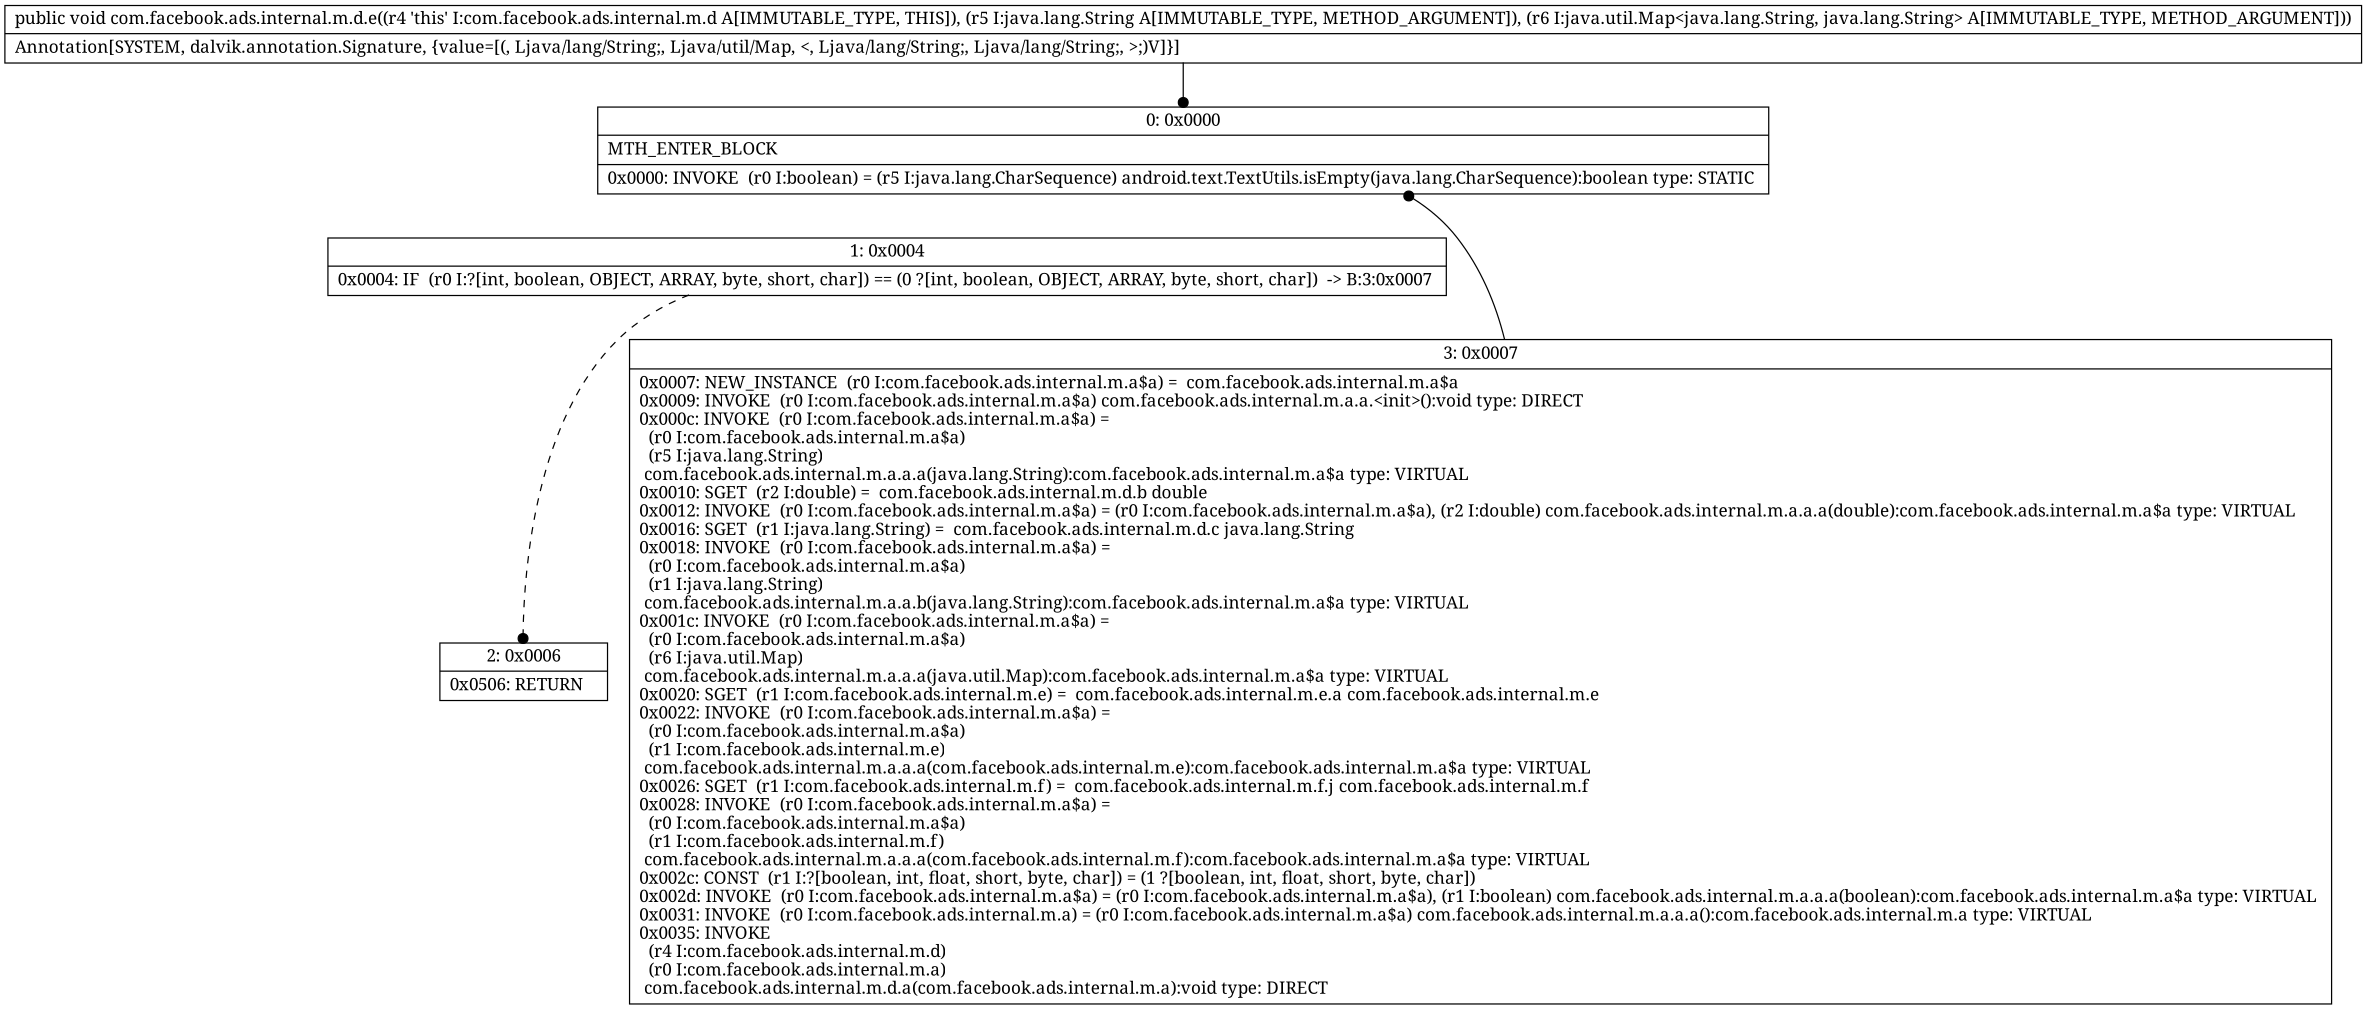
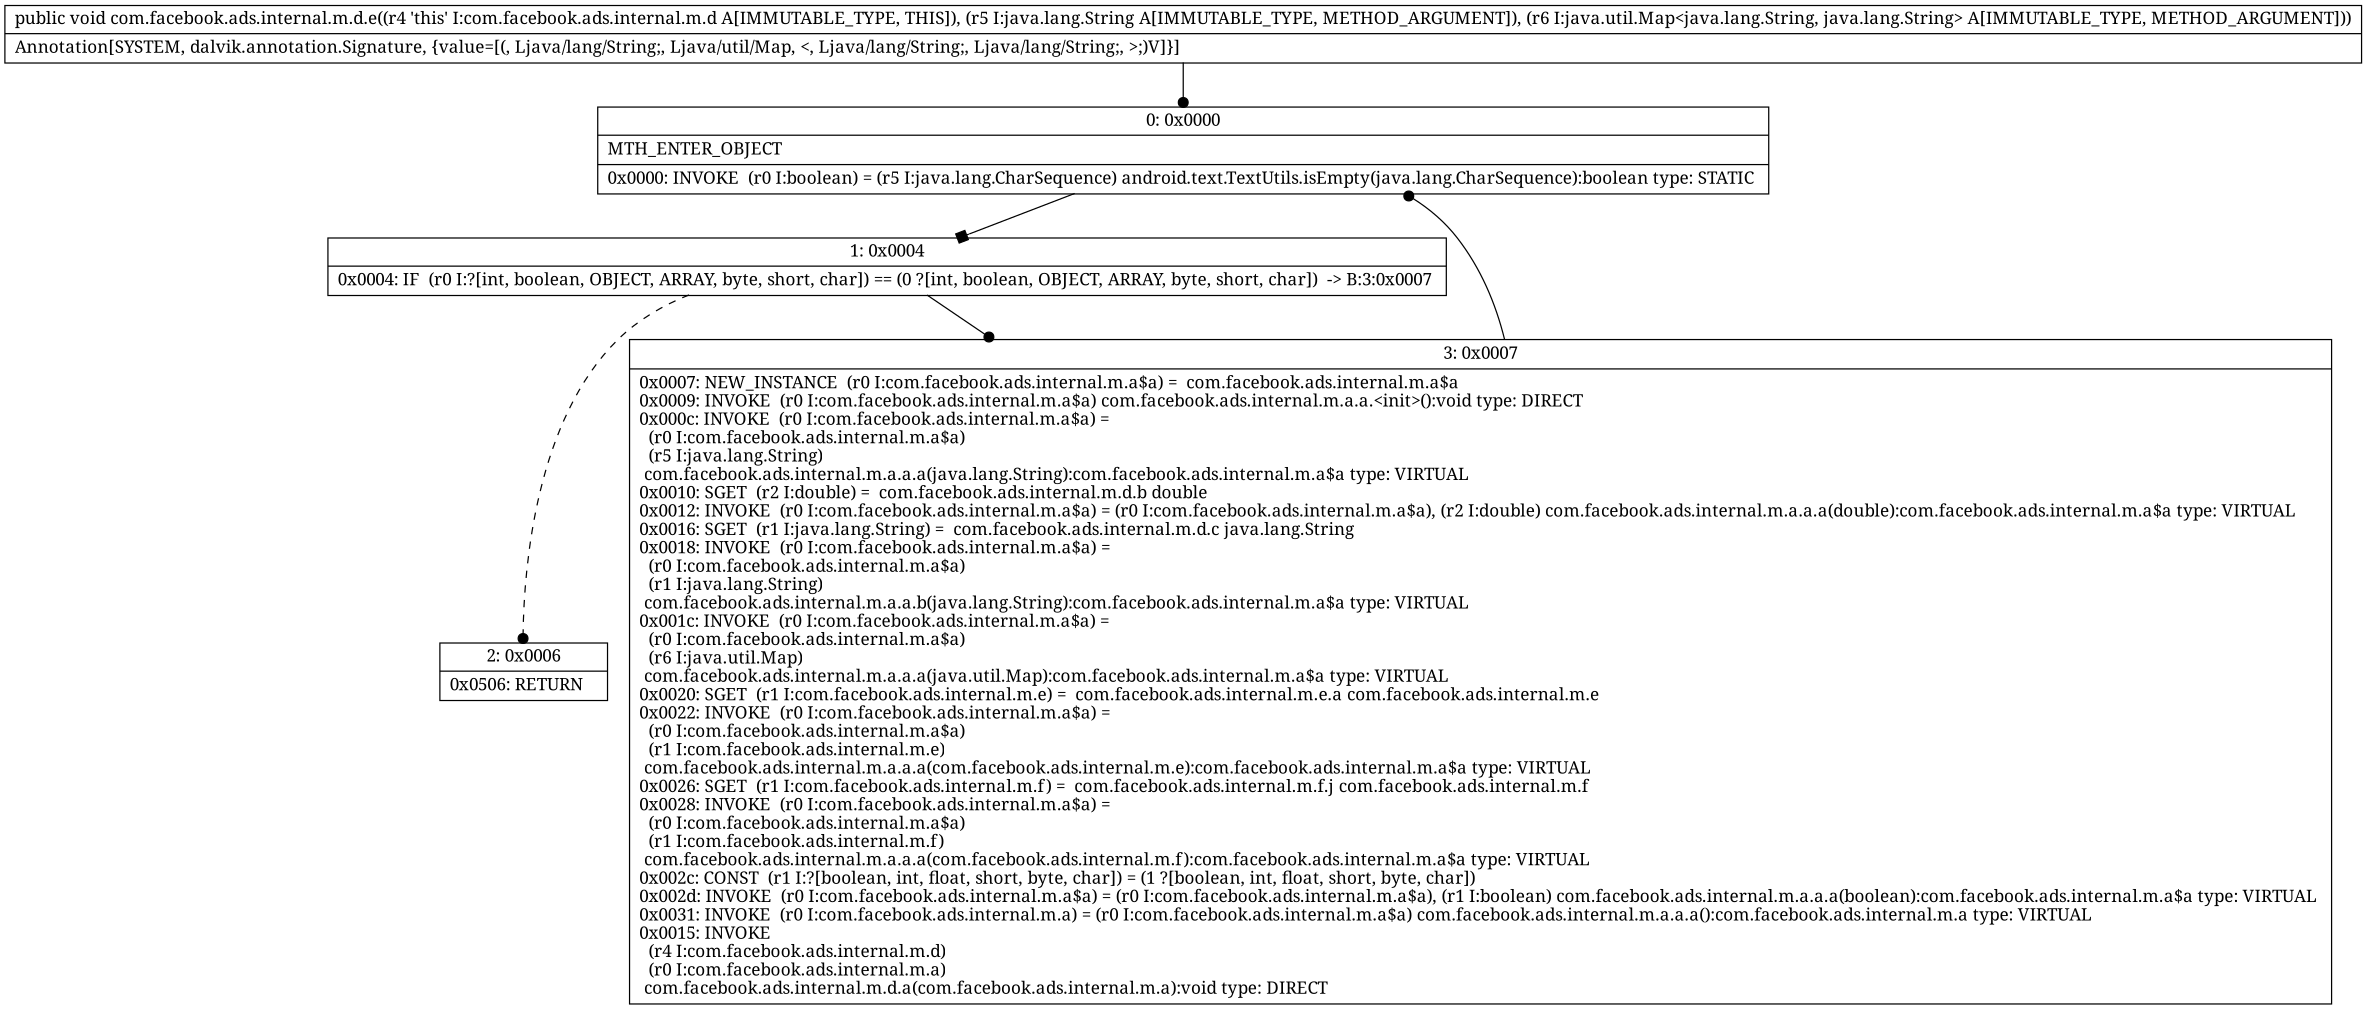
  digraph {
    fontname="Noto Serif"
    node [fontname="Noto Serif" shape=record]
    edge [arrowhead=dot fontname="Noto Serif"]
-   n1 [label="{0\:\ 0x0000|MTH_ENTER_BLOCK\l|0x0000: INVOKE  (r0 I:boolean) = (r5 I:java.lang.CharSequence) android.text.TextUtils.isEmpty(java.lang.CharSequence):boolean type: STATIC \l}"]
+   n1 [label="{0\:\ 0x0000|MTH_ENTER_OBJECT\l|0x0000: INVOKE  (r0 I:boolean) = (r5 I:java.lang.CharSequence) android.text.TextUtils.isEmpty(java.lang.CharSequence):boolean type: STATIC \l}"]
    n2 [label="{1\:\ 0x0004|0x0004: IF  (r0 I:?[int, boolean, OBJECT, ARRAY, byte, short, char]) == (0 ?[int, boolean, OBJECT, ARRAY, byte, short, char])  \-\> B:3:0x0007 \l}"]
    n3 [label="{2\:\ 0x0006|0x0506: RETURN   \l}"]
-   n4 [label="{3\:\ 0x0007|0x0007: NEW_INSTANCE  (r0 I:com.facebook.ads.internal.m.a$a) =  com.facebook.ads.internal.m.a$a \l0x0009: INVOKE  (r0 I:com.facebook.ads.internal.m.a$a) com.facebook.ads.internal.m.a.a.\<init\>():void type: DIRECT \l0x000c: INVOKE  (r0 I:com.facebook.ads.internal.m.a$a) = \l  (r0 I:com.facebook.ads.internal.m.a$a)\l  (r5 I:java.lang.String)\l com.facebook.ads.internal.m.a.a.a(java.lang.String):com.facebook.ads.internal.m.a$a type: VIRTUAL \l0x0010: SGET  (r2 I:double) =  com.facebook.ads.internal.m.d.b double \l0x0012: INVOKE  (r0 I:com.facebook.ads.internal.m.a$a) = (r0 I:com.facebook.ads.internal.m.a$a), (r2 I:double) com.facebook.ads.internal.m.a.a.a(double):com.facebook.ads.internal.m.a$a type: VIRTUAL \l0x0016: SGET  (r1 I:java.lang.String) =  com.facebook.ads.internal.m.d.c java.lang.String \l0x0018: INVOKE  (r0 I:com.facebook.ads.internal.m.a$a) = \l  (r0 I:com.facebook.ads.internal.m.a$a)\l  (r1 I:java.lang.String)\l com.facebook.ads.internal.m.a.a.b(java.lang.String):com.facebook.ads.internal.m.a$a type: VIRTUAL \l0x001c: INVOKE  (r0 I:com.facebook.ads.internal.m.a$a) = \l  (r0 I:com.facebook.ads.internal.m.a$a)\l  (r6 I:java.util.Map)\l com.facebook.ads.internal.m.a.a.a(java.util.Map):com.facebook.ads.internal.m.a$a type: VIRTUAL \l0x0020: SGET  (r1 I:com.facebook.ads.internal.m.e) =  com.facebook.ads.internal.m.e.a com.facebook.ads.internal.m.e \l0x0022: INVOKE  (r0 I:com.facebook.ads.internal.m.a$a) = \l  (r0 I:com.facebook.ads.internal.m.a$a)\l  (r1 I:com.facebook.ads.internal.m.e)\l com.facebook.ads.internal.m.a.a.a(com.facebook.ads.internal.m.e):com.facebook.ads.internal.m.a$a type: VIRTUAL \l0x0026: SGET  (r1 I:com.facebook.ads.internal.m.f) =  com.facebook.ads.internal.m.f.j com.facebook.ads.internal.m.f \l0x0028: INVOKE  (r0 I:com.facebook.ads.internal.m.a$a) = \l  (r0 I:com.facebook.ads.internal.m.a$a)\l  (r1 I:com.facebook.ads.internal.m.f)\l com.facebook.ads.internal.m.a.a.a(com.facebook.ads.internal.m.f):com.facebook.ads.internal.m.a$a type: VIRTUAL \l0x002c: CONST  (r1 I:?[boolean, int, float, short, byte, char]) = (1 ?[boolean, int, float, short, byte, char]) \l0x002d: INVOKE  (r0 I:com.facebook.ads.internal.m.a$a) = (r0 I:com.facebook.ads.internal.m.a$a), (r1 I:boolean) com.facebook.ads.internal.m.a.a.a(boolean):com.facebook.ads.internal.m.a$a type: VIRTUAL \l0x0031: INVOKE  (r0 I:com.facebook.ads.internal.m.a) = (r0 I:com.facebook.ads.internal.m.a$a) com.facebook.ads.internal.m.a.a.a():com.facebook.ads.internal.m.a type: VIRTUAL \l0x0035: INVOKE  \l  (r4 I:com.facebook.ads.internal.m.d)\l  (r0 I:com.facebook.ads.internal.m.a)\l com.facebook.ads.internal.m.d.a(com.facebook.ads.internal.m.a):void type: DIRECT \l}"]
+   n4 [label="{3\:\ 0x0007|0x0007: NEW_INSTANCE  (r0 I:com.facebook.ads.internal.m.a$a) =  com.facebook.ads.internal.m.a$a \l0x0009: INVOKE  (r0 I:com.facebook.ads.internal.m.a$a) com.facebook.ads.internal.m.a.a.\<init\>():void type: DIRECT \l0x000c: INVOKE  (r0 I:com.facebook.ads.internal.m.a$a) = \l  (r0 I:com.facebook.ads.internal.m.a$a)\l  (r5 I:java.lang.String)\l com.facebook.ads.internal.m.a.a.a(java.lang.String):com.facebook.ads.internal.m.a$a type: VIRTUAL \l0x0010: SGET  (r2 I:double) =  com.facebook.ads.internal.m.d.b double \l0x0012: INVOKE  (r0 I:com.facebook.ads.internal.m.a$a) = (r0 I:com.facebook.ads.internal.m.a$a), (r2 I:double) com.facebook.ads.internal.m.a.a.a(double):com.facebook.ads.internal.m.a$a type: VIRTUAL \l0x0016: SGET  (r1 I:java.lang.String) =  com.facebook.ads.internal.m.d.c java.lang.String \l0x0018: INVOKE  (r0 I:com.facebook.ads.internal.m.a$a) = \l  (r0 I:com.facebook.ads.internal.m.a$a)\l  (r1 I:java.lang.String)\l com.facebook.ads.internal.m.a.a.b(java.lang.String):com.facebook.ads.internal.m.a$a type: VIRTUAL \l0x001c: INVOKE  (r0 I:com.facebook.ads.internal.m.a$a) = \l  (r0 I:com.facebook.ads.internal.m.a$a)\l  (r6 I:java.util.Map)\l com.facebook.ads.internal.m.a.a.a(java.util.Map):com.facebook.ads.internal.m.a$a type: VIRTUAL \l0x0020: SGET  (r1 I:com.facebook.ads.internal.m.e) =  com.facebook.ads.internal.m.e.a com.facebook.ads.internal.m.e \l0x0022: INVOKE  (r0 I:com.facebook.ads.internal.m.a$a) = \l  (r0 I:com.facebook.ads.internal.m.a$a)\l  (r1 I:com.facebook.ads.internal.m.e)\l com.facebook.ads.internal.m.a.a.a(com.facebook.ads.internal.m.e):com.facebook.ads.internal.m.a$a type: VIRTUAL \l0x0026: SGET  (r1 I:com.facebook.ads.internal.m.f) =  com.facebook.ads.internal.m.f.j com.facebook.ads.internal.m.f \l0x0028: INVOKE  (r0 I:com.facebook.ads.internal.m.a$a) = \l  (r0 I:com.facebook.ads.internal.m.a$a)\l  (r1 I:com.facebook.ads.internal.m.f)\l com.facebook.ads.internal.m.a.a.a(com.facebook.ads.internal.m.f):com.facebook.ads.internal.m.a$a type: VIRTUAL \l0x002c: CONST  (r1 I:?[boolean, int, float, short, byte, char]) = (1 ?[boolean, int, float, short, byte, char]) \l0x002d: INVOKE  (r0 I:com.facebook.ads.internal.m.a$a) = (r0 I:com.facebook.ads.internal.m.a$a), (r1 I:boolean) com.facebook.ads.internal.m.a.a.a(boolean):com.facebook.ads.internal.m.a$a type: VIRTUAL \l0x0031: INVOKE  (r0 I:com.facebook.ads.internal.m.a) = (r0 I:com.facebook.ads.internal.m.a$a) com.facebook.ads.internal.m.a.a.a():com.facebook.ads.internal.m.a type: VIRTUAL \l0x0015: INVOKE  \l  (r4 I:com.facebook.ads.internal.m.d)\l  (r0 I:com.facebook.ads.internal.m.a)\l com.facebook.ads.internal.m.d.a(com.facebook.ads.internal.m.a):void type: DIRECT \l}"]
    n5 [label="{public void com.facebook.ads.internal.m.d.e((r4 'this' I:com.facebook.ads.internal.m.d A[IMMUTABLE_TYPE, THIS]), (r5 I:java.lang.String A[IMMUTABLE_TYPE, METHOD_ARGUMENT]), (r6 I:java.util.Map\<java.lang.String, java.lang.String\> A[IMMUTABLE_TYPE, METHOD_ARGUMENT]))  | Annotation[SYSTEM, dalvik.annotation.Signature, \{value=[(, Ljava\/lang\/String;, Ljava\/util\/Map, \<, Ljava\/lang\/String;, Ljava\/lang\/String;, \>;)V]\}]\l}"]
+   n1 -> n2 [arrowhead=box]
    n2 -> n3 [style=dashed]
+   n2 -> n4
    n4 -> n1
    n5 -> n1
  }
